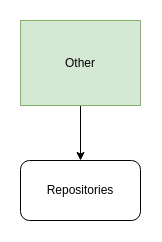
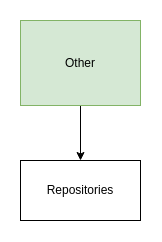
  <mxCell id="0" />
  <mxCell id="1" parent="0" />
  <mxCell id="2" style="edgeStyle=orthogonalEdgeStyle;rounded=0;orthogonalLoop=1;jettySize=auto;html=1;" edge="1" parent="1" source="3" target="4"><mxGeometry relative="1" as="geometry" /></mxCell>
  <mxCell id="3" value="Other" style="rounded=0;whiteSpace=wrap;html=1;fillColor=#d5e8d4;strokeColor=#82b366;" vertex="1" parent="1"><mxGeometry x="20" y="20" width="120" height="85" as="geometry" /></mxCell>
- <mxCell id="4" value="Repositories" style="whiteSpace=wrap;html=1;rounded=1;" vertex="1" parent="1"><mxGeometry x="20" y="160" width="120" height="60" as="geometry" /></mxCell>
+ <mxCell id="4" value="Repositories" style="rounded=0;whiteSpace=wrap;html=1;" vertex="1" parent="1"><mxGeometry x="20" y="160" width="120" height="60" as="geometry" /></mxCell>
